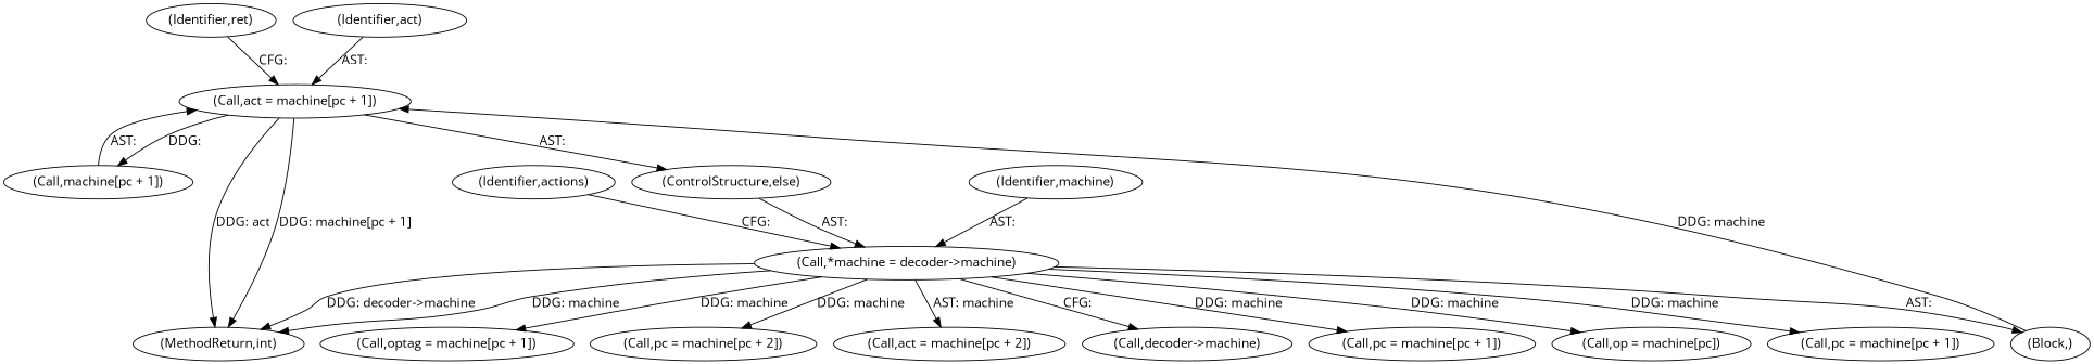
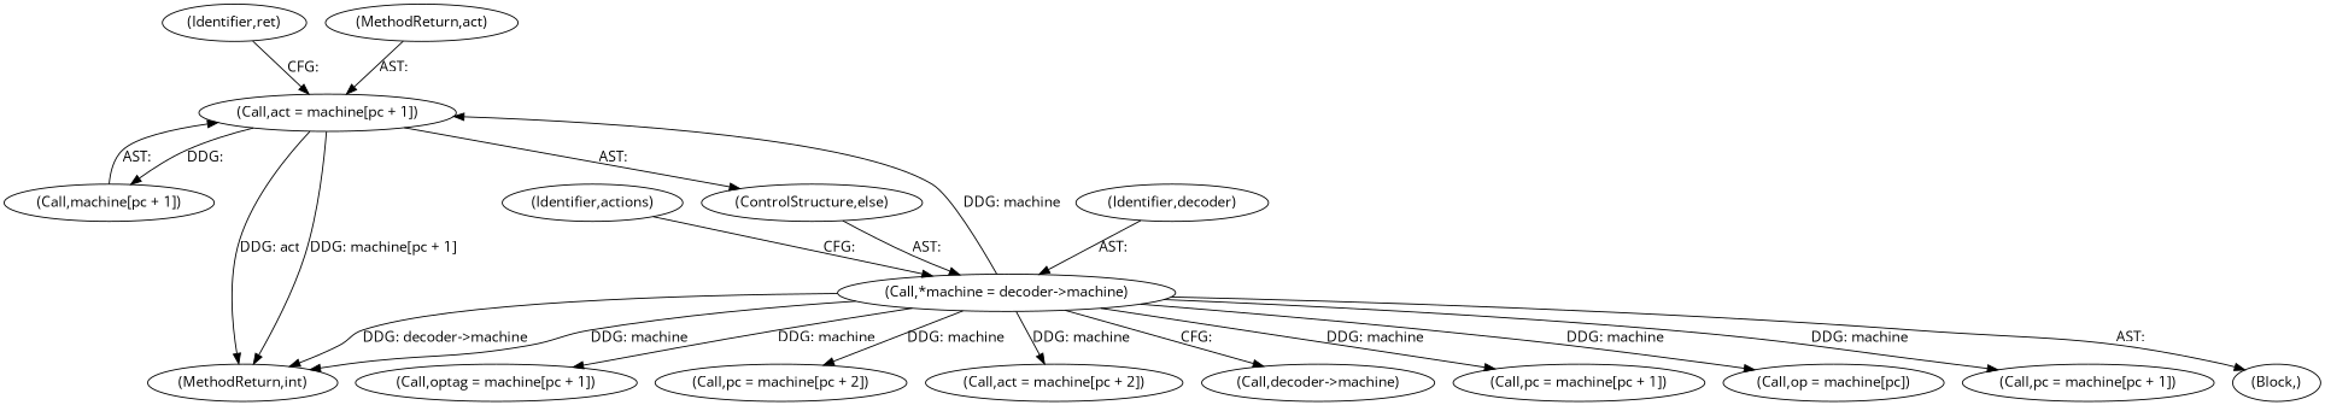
  digraph {
    fontname="Open Sans"
    node [fontname="Open Sans"]
    edge [fontname="Open Sans"]
    n1 [label="(Call,act = machine[pc + 1])"]
    n2 [label="(Call,machine[pc + 1])"]
    n3 [label="(ControlStructure,else)"]
    n4 [label="(MethodReturn,int)"]
    n5 [label="(Call,*machine = decoder->machine)"]
    n6 [label="(Call,pc = machine[pc + 1])"]
    n7 [label="(Call,optag = machine[pc + 1])"]
    n8 [label="(Call,pc = machine[pc + 2])"]
    n9 [label="(Call,act = machine[pc + 2])"]
    n10 [label="(Block,)"]
    n11 [label="(Call,decoder->machine)"]
    n12 [label="(Call,pc = machine[pc + 1])"]
    n13 [label="(Call,op = machine[pc])"]
    n14 [label="(Identifier,ret)"]
-   n15 [label="(Identifier,act)"]
-   n16 [label="(Identifier,machine)"]
+   n15 [label="(MethodReturn,act)"]
+   n16 [label="(Identifier,decoder)"]
    n17 [label="(Identifier,actions)"]
    n1 -> n2 [label="DDG: "]
    n1 -> n3 [label="AST: "]
    n1 -> n4 [label="DDG: machine[pc + 1]"]
    n1 -> n4 [label="DDG: act"]
    n2 -> n1 [label="AST: "]
    n3 -> n5 [label="AST: "]
-   n10 -> n1 [label="DDG: machine"]
+   n5 -> n1 [label="DDG: machine"]
    n5 -> n4 [label="DDG: decoder->machine"]
    n5 -> n4 [label="DDG: machine"]
    n5 -> n6 [label="DDG: machine"]
    n5 -> n7 [label="DDG: machine"]
    n5 -> n8 [label="DDG: machine"]
-   n5 -> n9 [label="AST: machine"]
+   n5 -> n9 [label="DDG: machine"]
    n5 -> n10 [label="AST: "]
    n5 -> n11 [label="CFG: "]
    n5 -> n12 [label="DDG: machine"]
    n5 -> n13 [label="DDG: machine"]
    n14 -> n1 [label="CFG: "]
    n15 -> n1 [label="AST: "]
    n16 -> n5 [label="AST: "]
    n17 -> n5 [label="CFG: "]
  }
